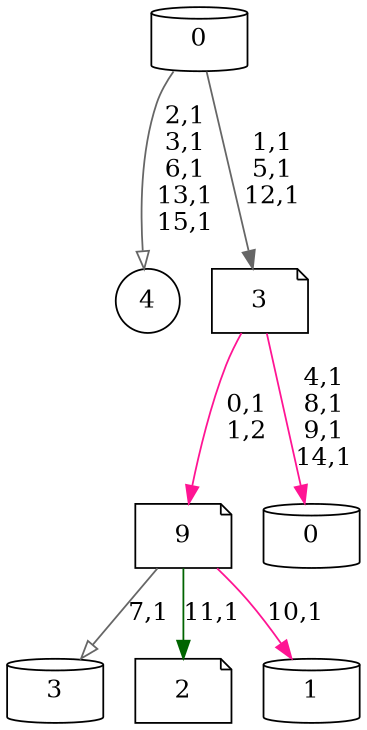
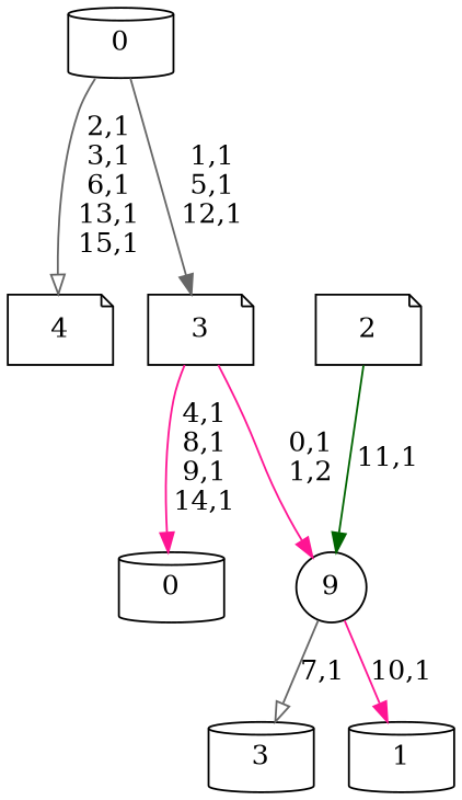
  digraph {
    node [shape=cylinder]
    edge [arrowhead=normal color=gray40]
-   n1 [label=4 shape=circle]
+   n1 [label=4 shape=note]
    n2 [label=3]
    n3 [label=2 shape=note]
    n4 [label=1]
-   9 [shape=note]
+   9 [shape=circle]
    n6 [label=0]
    3 [shape=note]
    0
    9 -> n2 [arrowhead=onormal label="7,1"]
-   9 -> n3 [color=darkgreen label="11,1"]
+   n3 -> 9 [color=darkgreen label="11,1"]
    9 -> n4 [color=deeppink label="10,1"]
    3 -> 9 [color=deeppink label="0,1\n1,2"]
    3 -> n6 [color=deeppink label="4,1\n8,1\n9,1\n14,1"]
    0 -> n1 [arrowhead=onormal label="2,1\n3,1\n6,1\n13,1\n15,1"]
    0 -> 3 [label="1,1\n5,1\n12,1"]
  }
